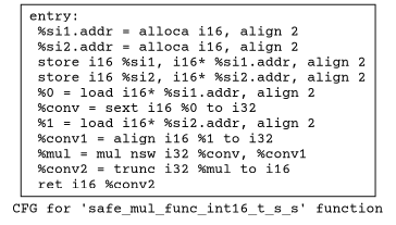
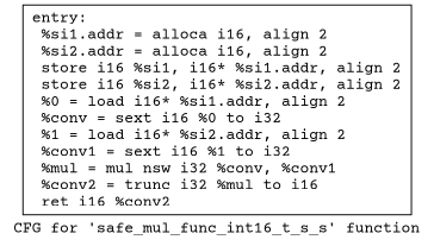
  digraph {
    label="CFG for 'safe_mul_func_int16_t_s_s' function"
    rankdir=LR
    fontname="Courier Prime"
-   n1 [label="{entry:\l  %si1.addr = alloca i16, align 2\l  %si2.addr = alloca i16, align 2\l  store i16 %si1, i16* %si1.addr, align 2\l  store i16 %si2, i16* %si2.addr, align 2\l  %0 = load i16* %si1.addr, align 2\l  %conv = sext i16 %0 to i32\l  %1 = load i16* %si2.addr, align 2\l  %conv1 = align i16 %1 to i32\l  %mul = mul nsw i32 %conv, %conv1\l  %conv2 = trunc i32 %mul to i16\l  ret i16 %conv2\l}" shape=record fontname="Courier Prime"]
+   n1 [label="{entry:\l  %si1.addr = alloca i16, align 2\l  %si2.addr = alloca i16, align 2\l  store i16 %si1, i16* %si1.addr, align 2\l  store i16 %si2, i16* %si2.addr, align 2\l  %0 = load i16* %si1.addr, align 2\l  %conv = sext i16 %0 to i32\l  %1 = load i16* %si2.addr, align 2\l  %conv1 = sext i16 %1 to i32\l  %mul = mul nsw i32 %conv, %conv1\l  %conv2 = trunc i32 %mul to i16\l  ret i16 %conv2\l}" shape=record fontname="Courier Prime"]
  }
